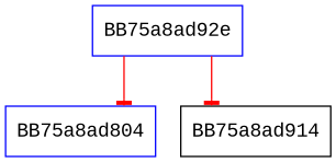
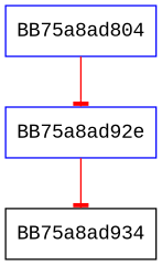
  digraph {
    fontname="Liberation Mono"
    splines=ortho
    node [color=blue fontname="Liberation Mono" shape=box]
    edge [arrowhead=tee color=red fontname="Liberation Mono"]
    BB75a8ad804
    BB75a8ad92e
-   BB75a8ad934 [color=black label=BB75a8ad914]
-   BB75a8ad92e -> BB75a8ad804
+   BB75a8ad934 [color=black]
+   BB75a8ad804 -> BB75a8ad92e
    BB75a8ad92e -> BB75a8ad934
  }
